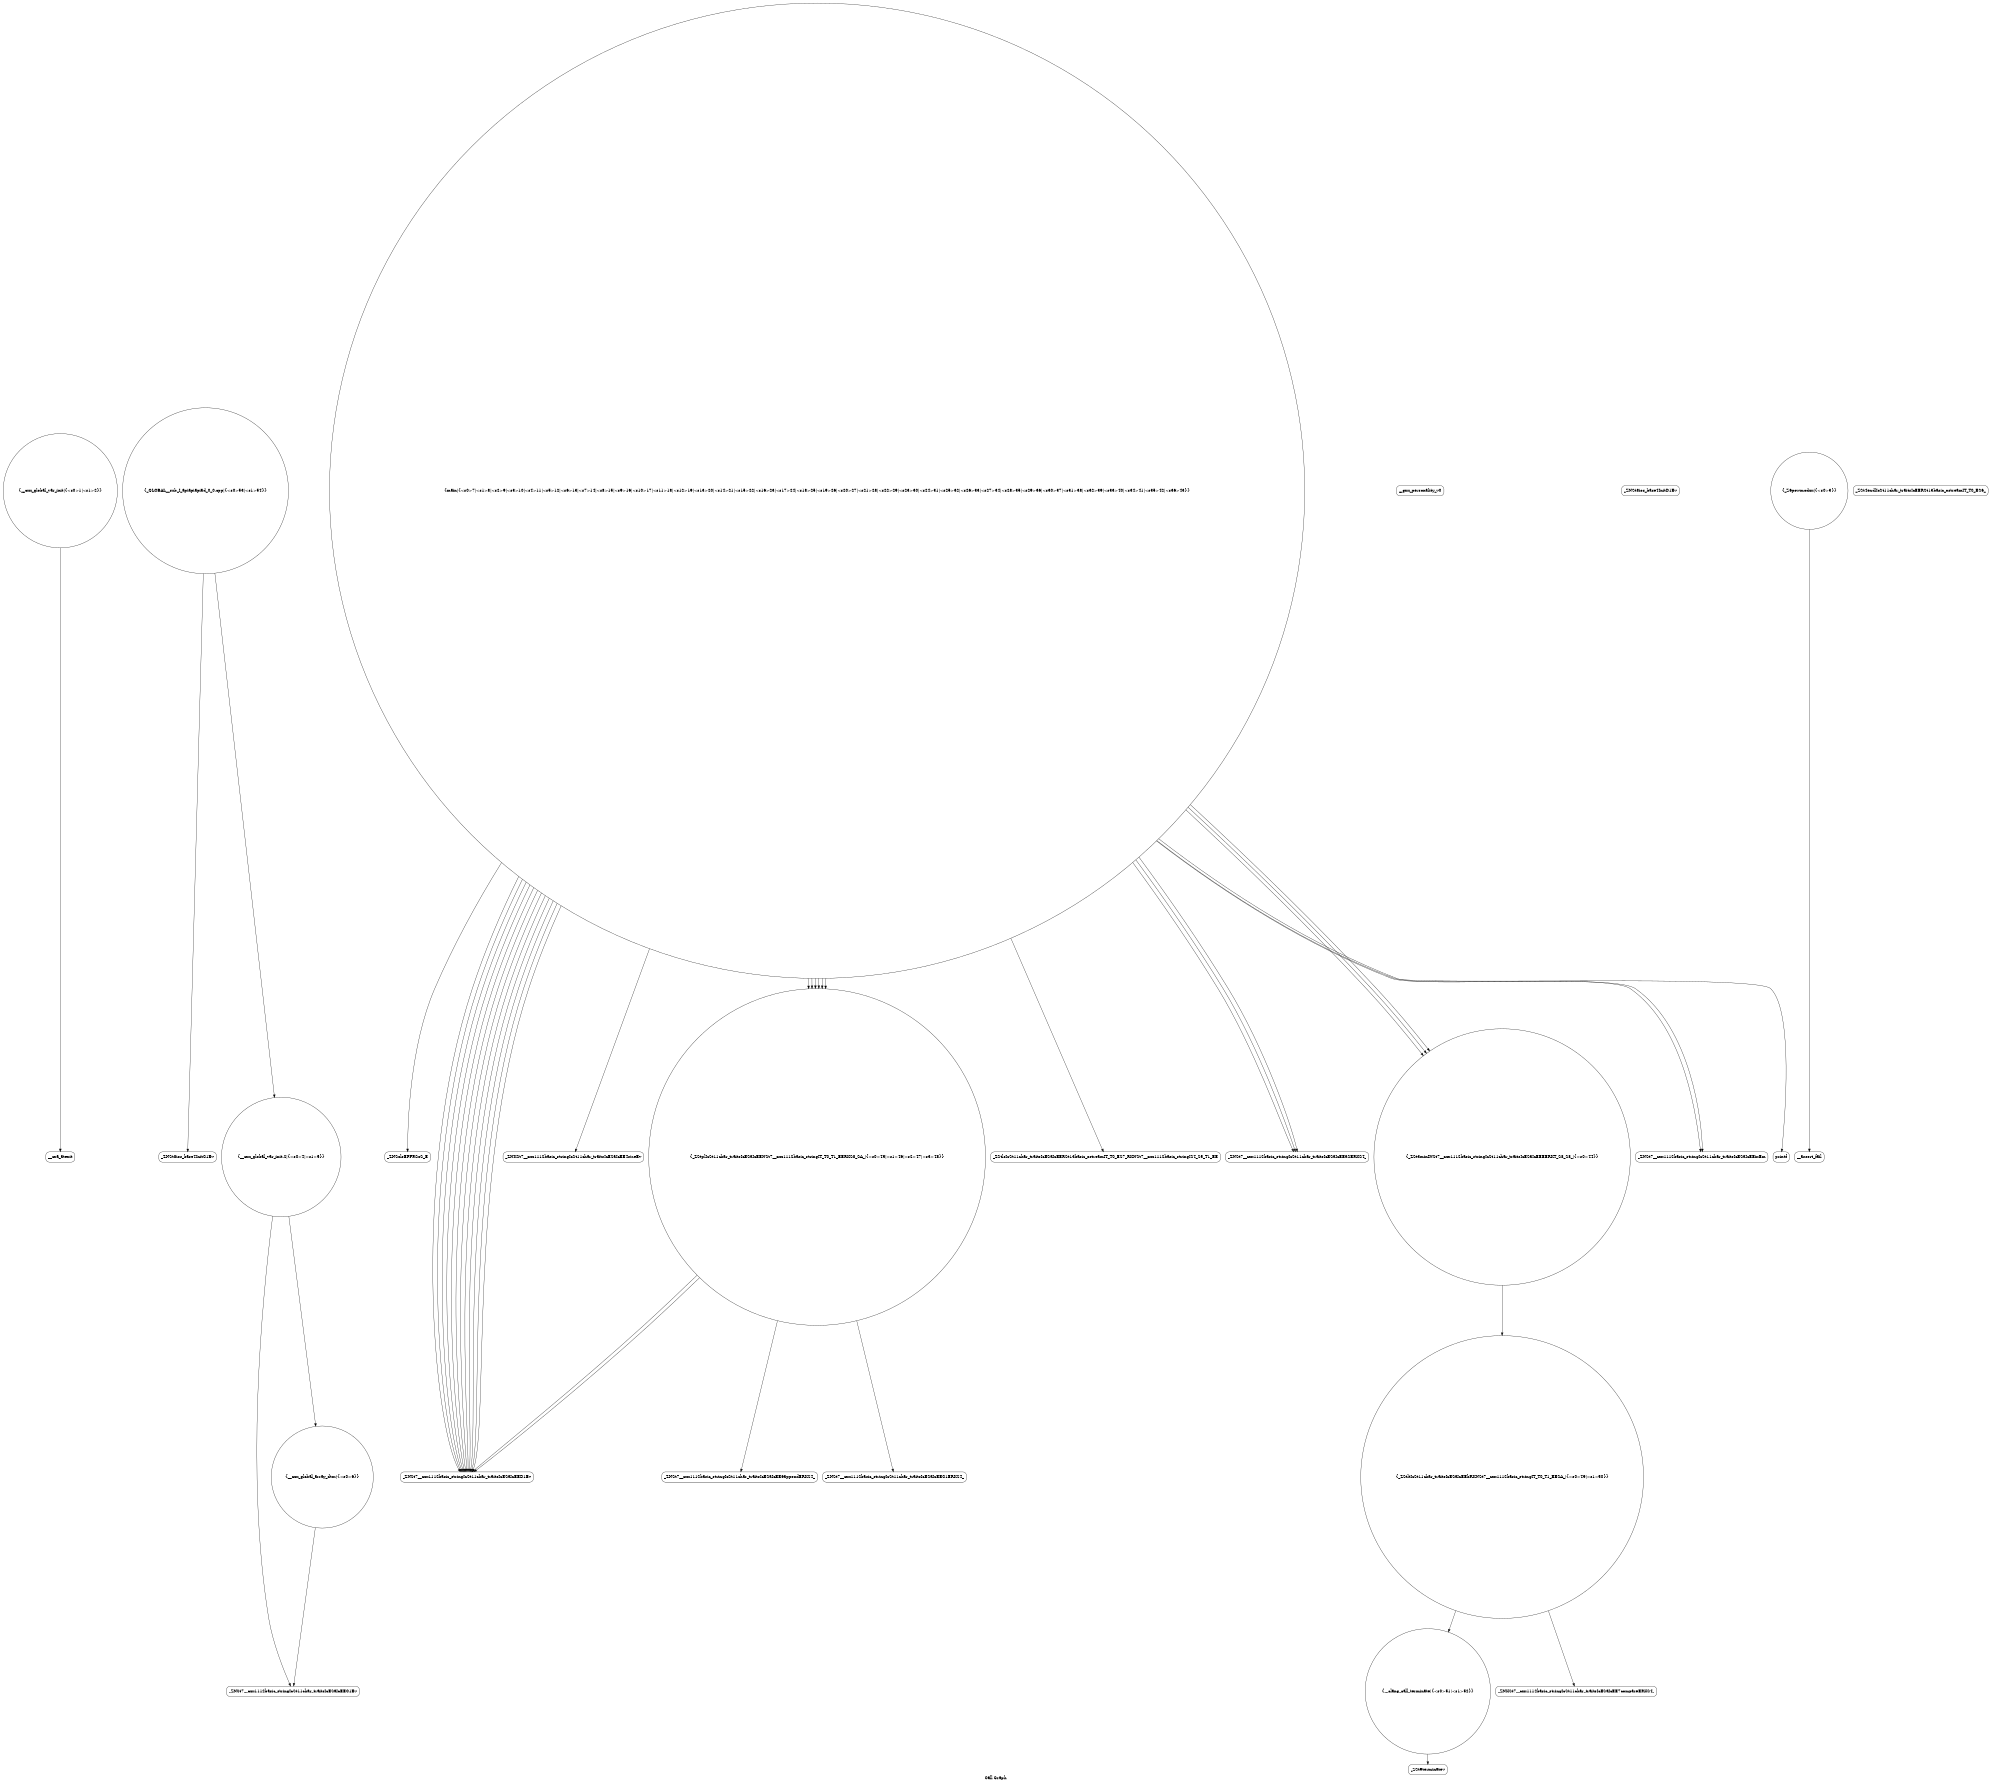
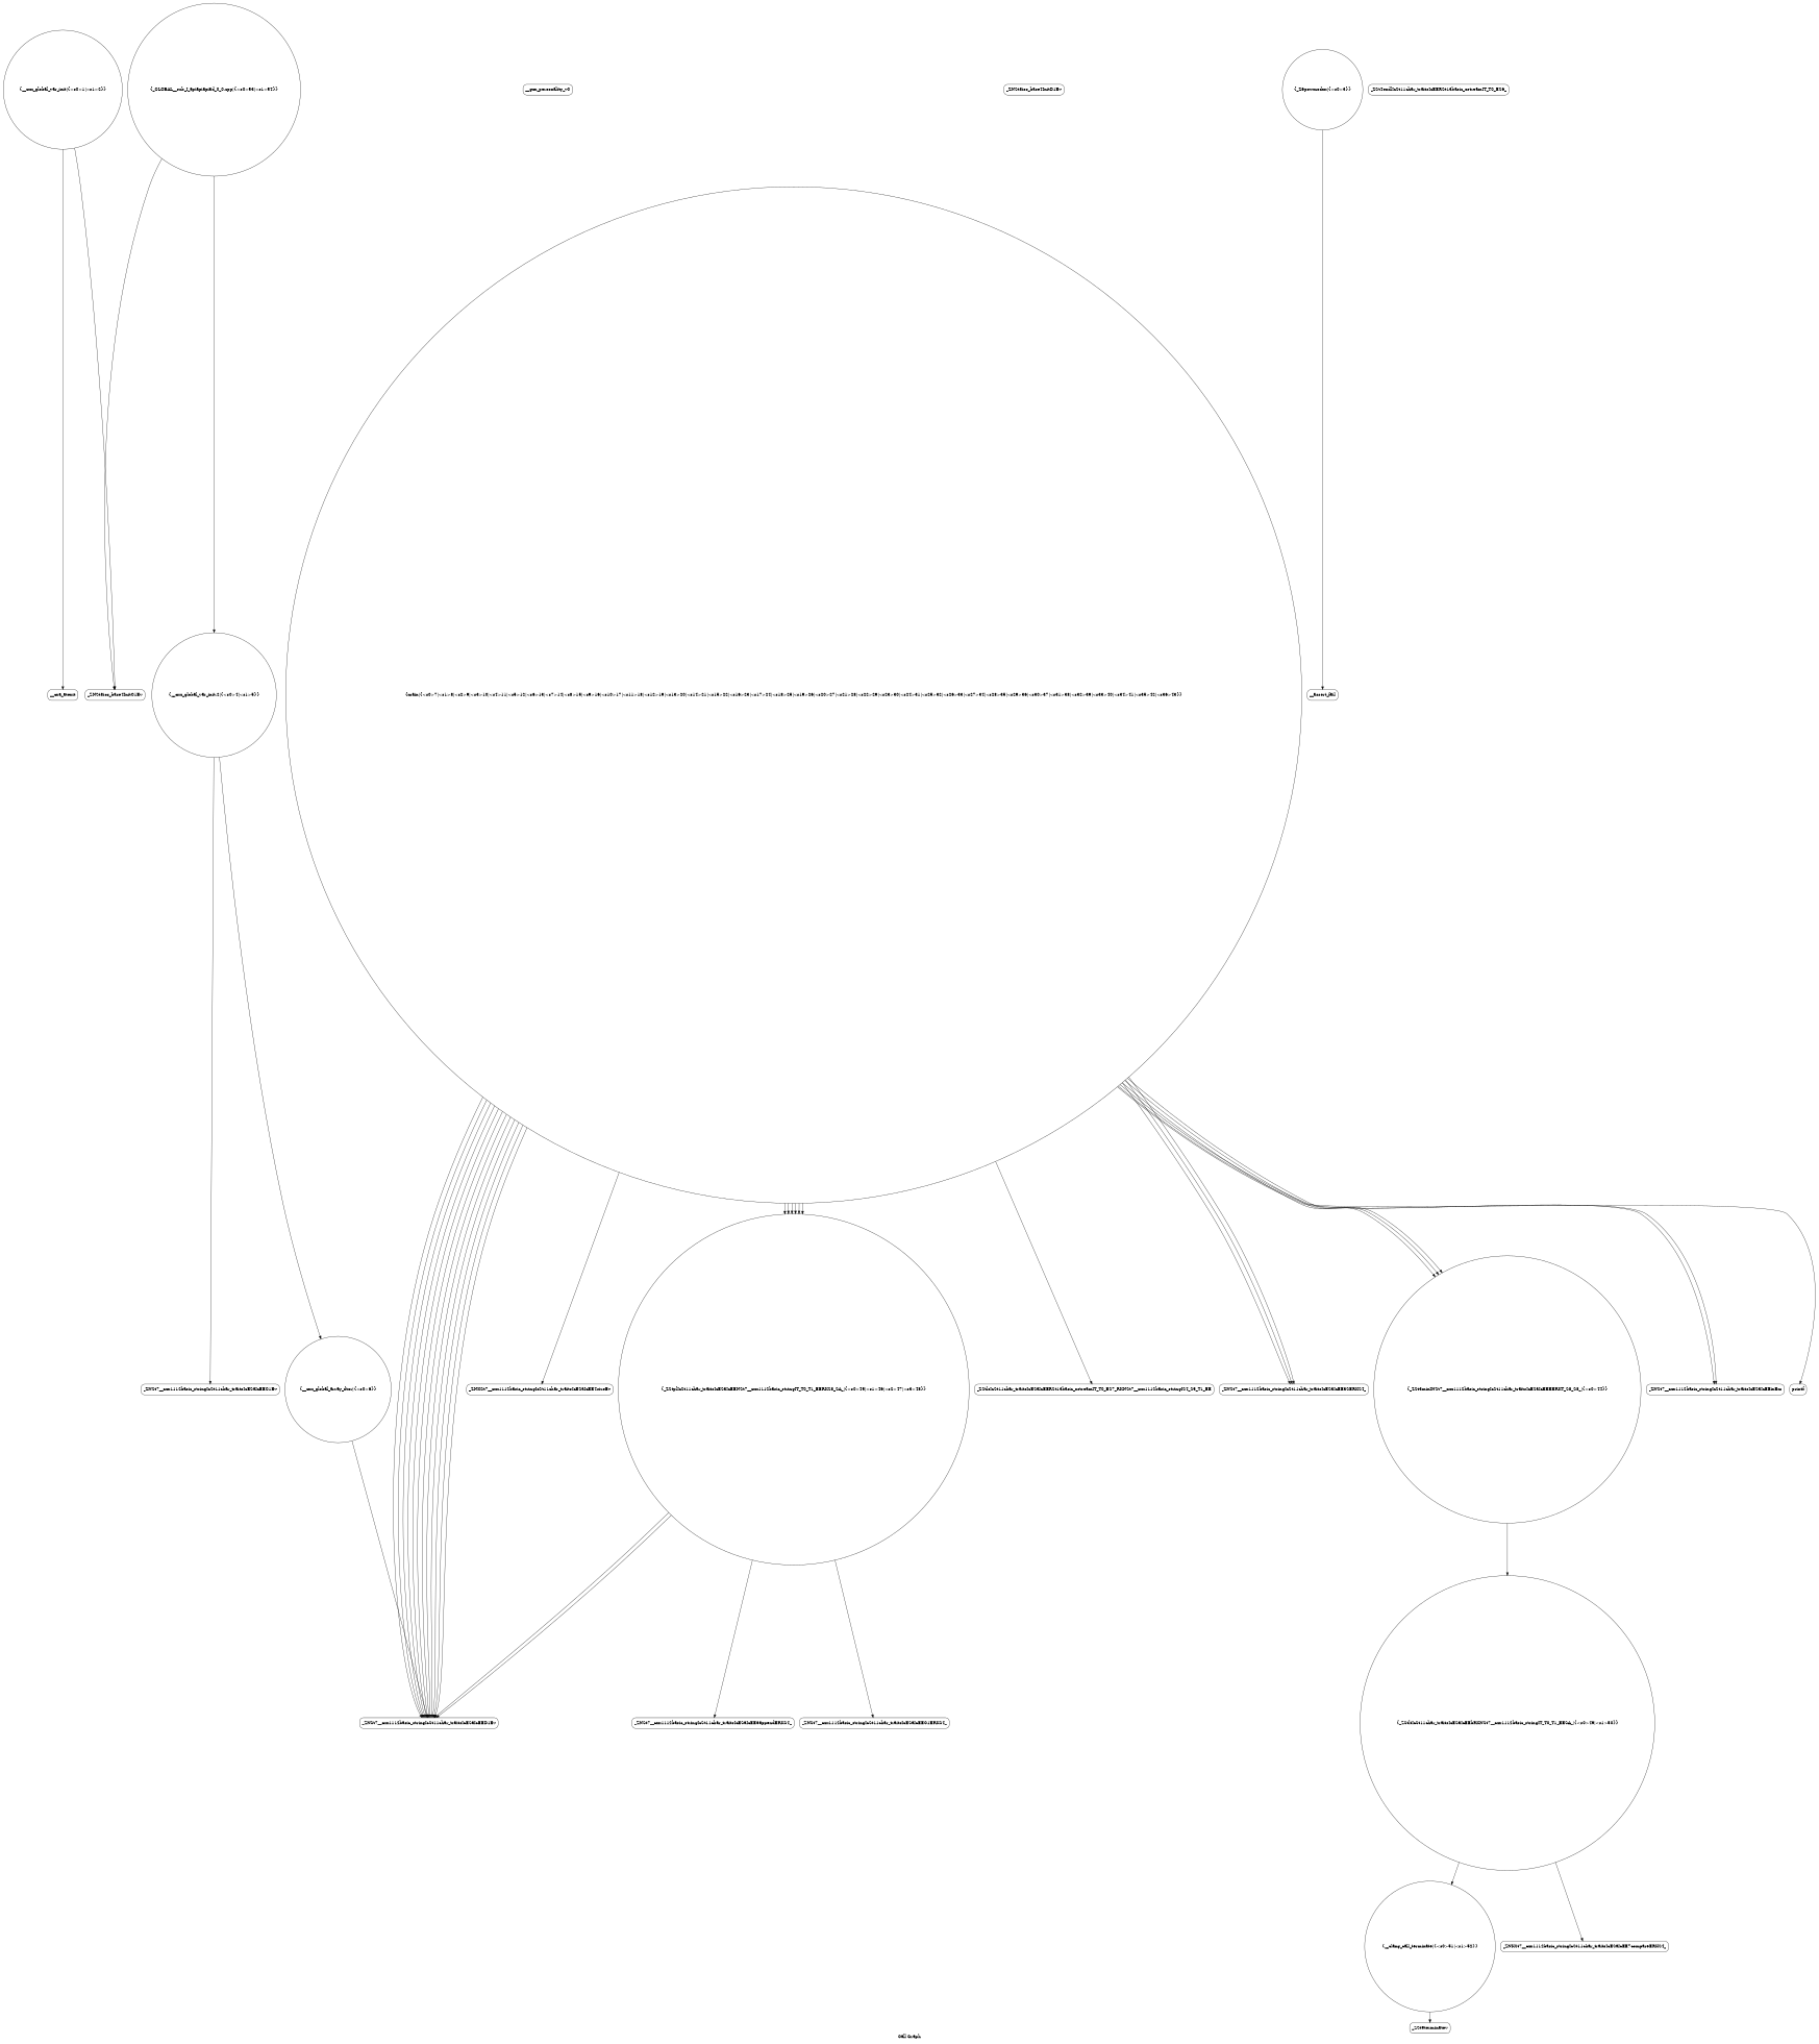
  digraph {
    label="Call Graph"
    node [shape=Mrecord]
    edge [color=black tailport=s0]
    n1 [label="{__cxx_global_var_init|{<s0>1|<s1>2}}" shape=circle]
    n2 [label="{_ZNSt8ios_base4InitC1Ev}"]
    n3 [label="{__cxa_atexit}"]
    n4 [label="{__clang_call_terminate|{<s0>51|<s1>52}}" shape=circle]
    n5 [label="{_ZSt9terminatev}"]
    n6 [label="{_ZNSt7__cxx1112basic_stringIcSt11char_traitsIcESaIcEEC1Ev}"]
    n7 [label="{__gxx_personality_v0}"]
-   n8 [label="{_ZNSolsEPFRSoS_E}"]
    n9 [label="{_ZNSt8ios_base4InitD1Ev}"]
    n10 [label="{_ZNSt7__cxx1112basic_stringIcSt11char_traitsIcESaIcEED1Ev}"]
    n11 [label="{_ZNKSt7__cxx1112basic_stringIcSt11char_traitsIcESaIcEE4sizeEv}"]
    n12 [label="{_Z6powmodxx|{<s0>3}}" shape=circle]
    n13 [label="{__assert_fail}"]
    n14 [label="{_ZNSt7__cxx1112basic_stringIcSt11char_traitsIcESaIcEE6appendERKS4_}"]
    n15 [label="{_ZNKSt7__cxx1112basic_stringIcSt11char_traitsIcESaIcEE7compareERKS4_}"]
    n16 [label="{__cxx_global_var_init.2|{<s0>4|<s1>5}}" shape=circle]
    n17 [label="{__cxx_global_array_dtor|{<s0>6}}" shape=circle]
    n18 [label="{_ZStplIcSt11char_traitsIcESaIcEENSt7__cxx1112basic_stringIT_T0_T1_EERKS8_SA_|{<s0>45|<s1>46|<s2>47|<s3>48}}" shape=circle]
    n19 [label="{_ZNSt7__cxx1112basic_stringIcSt11char_traitsIcESaIcEEC1ERKS4_}"]
    n20 [label="{_ZStlsIcSt11char_traitsIcESaIcEERSt13basic_ostreamIT_T0_ES7_RKNSt7__cxx1112basic_stringIS4_S5_T1_EE}"]
    n21 [label="{_ZNSt7__cxx1112basic_stringIcSt11char_traitsIcESaIcEEaSERKS4_}"]
    n22 [label="{_ZSt4endlIcSt11char_traitsIcEERSt13basic_ostreamIT_T0_ES6_}"]
    n23 [label="{main|{<s0>7|<s1>8|<s2>9|<s3>10|<s4>11|<s5>12|<s6>13|<s7>14|<s8>15|<s9>16|<s10>17|<s11>18|<s12>19|<s13>20|<s14>21|<s15>22|<s16>23|<s17>24|<s18>25|<s19>26|<s20>27|<s21>28|<s22>29|<s23>30|<s24>31|<s25>32|<s26>33|<s27>34|<s28>35|<s29>36|<s30>37|<s31>38|<s32>39|<s33>40|<s34>41|<s35>42|<s36>43}}" shape=circle]
    n24 [label="{_ZSt3minINSt7__cxx1112basic_stringIcSt11char_traitsIcESaIcEEEERKT_S8_S8_|{<s0>44}}" shape=circle]
    n25 [label="{_ZNSt7__cxx1112basic_stringIcSt11char_traitsIcESaIcEEixEm}"]
    n26 [label="{printf}"]
    n27 [label="{_ZStltIcSt11char_traitsIcESaIcEEbRKNSt7__cxx1112basic_stringIT_T0_T1_EESA_|{<s0>49|<s1>50}}" shape=circle]
    n28 [label="{_GLOBAL__sub_I_apiapiapiad_0_0.cpp|{<s0>53|<s1>54}}" shape=circle]
+   n1 -> n2
    n1 -> n3 [tailport=s1]
    n4 -> n5 [tailport=s1]
    n12 -> n13
    n16 -> n6
    n16 -> n17 [tailport=s1]
-   n17 -> n6
+   n17 -> n10
    n18 -> n10 [tailport=s2]
    n18 -> n10 [tailport=s3]
    n18 -> n14 [tailport=s1]
    n18 -> n19
-   n23 -> n8 [tailport=s35]
    n23 -> n10 [tailport=s7]
    n23 -> n10 [tailport=s8]
    n23 -> n10 [tailport=s13]
    n23 -> n10 [tailport=s14]
    n23 -> n10 [tailport=s19]
    n23 -> n10 [tailport=s20]
    n23 -> n10 [tailport=s23]
    n23 -> n10 [tailport=s24]
    n23 -> n10 [tailport=s25]
    n23 -> n10 [tailport=s26]
    n23 -> n10 [tailport=s27]
    n23 -> n10 [tailport=s28]
    n23 -> n11 [tailport=s21]
    n23 -> n18 [tailport=s3]
    n23 -> n18 [tailport=s4]
    n23 -> n18 [tailport=s9]
    n23 -> n18 [tailport=s10]
    n23 -> n18 [tailport=s15]
    n23 -> n18 [tailport=s16]
    n23 -> n20 [tailport=s34]
    n23 -> n21 [tailport=s6]
    n23 -> n21 [tailport=s12]
    n23 -> n21 [tailport=s18]
    n23 -> n24 [tailport=s5]
    n23 -> n24 [tailport=s11]
    n23 -> n24 [tailport=s17]
    n23 -> n25 [tailport=s22]
    n23 -> n25 [tailport=s29]
    n23 -> n26 [tailport=s33]
    n24 -> n27
    n27 -> n4 [tailport=s1]
    n27 -> n15
    n28 -> n2
    n28 -> n16 [tailport=s1]
  }
